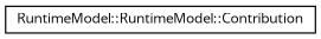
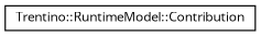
  digraph {
    rankdir=LR
    fontname="Open Sans"
-   n1 [color=black fillcolor=white fontname="Open Sans" fontsize=10 height=0.2 label="RuntimeModel::RuntimeModel::Contribution" shape=record style=filled width=0.4]
+   n1 [color=black fillcolor=white fontname="Open Sans" fontsize=10 height=0.2 label="Trentino::RuntimeModel::Contribution" shape=record style=filled width=0.4]
  }
